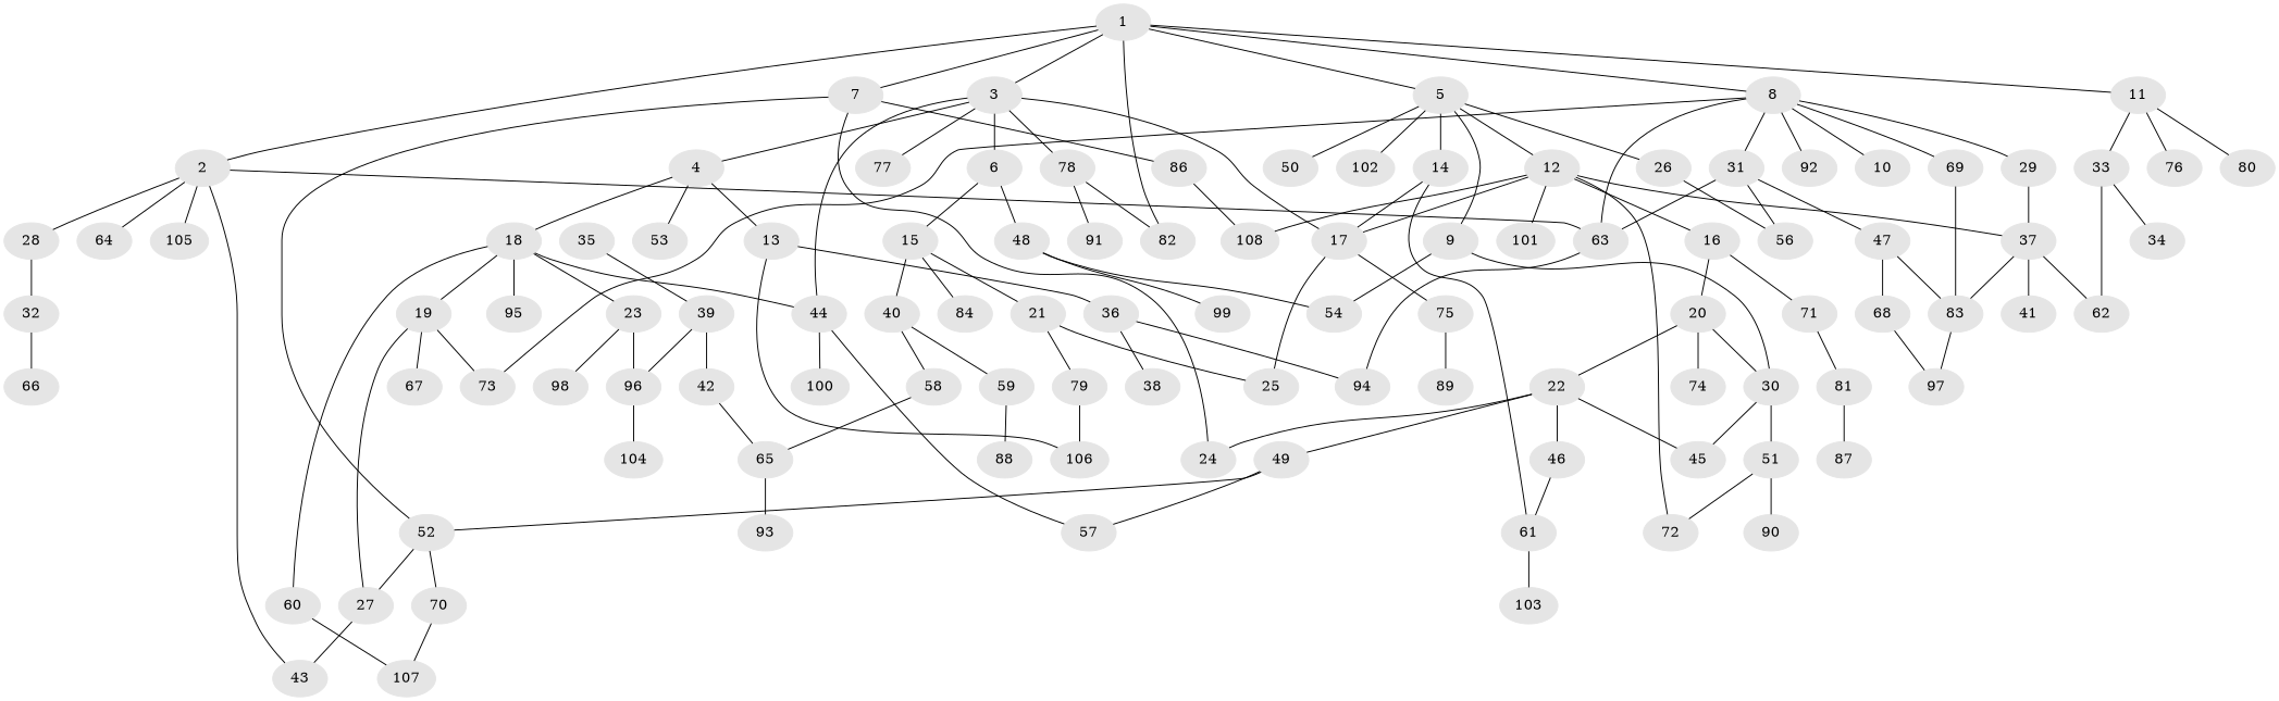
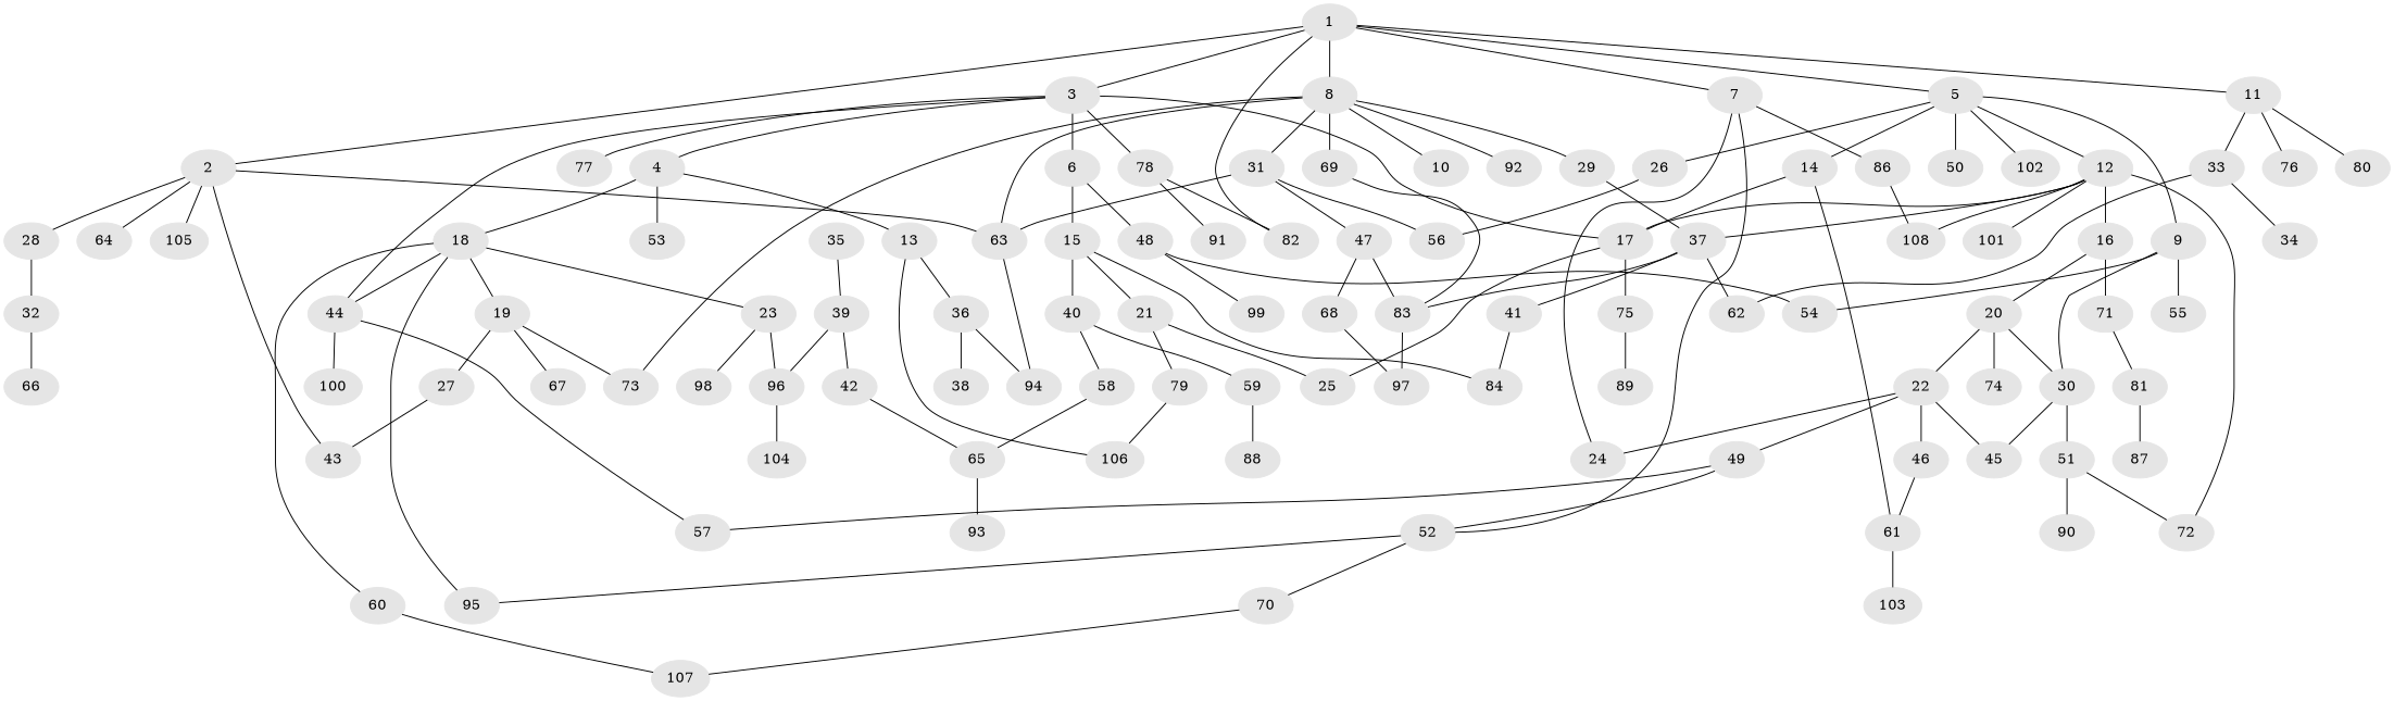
  graph {
    node [color=gray90 style=filled]
    1
    2
    3
    5
    7
    8
    11
    82
    28
    43
    63
    64
    105
    4
    6
    17
    44
    77
    78
    9
    12
    14
    26
    50
    102
    24
    52
    86
    10
    29
    31
    69
    73
    92
    33
    76
    80
    32
    94
    13
    18
    53
    15
    48
    25
    75
    57
    100
    91
    36
    106
    19
    23
    60
    95
    30
    54
+   55
    16
    37
    72
    101
    108
    61
    56
    21
    40
    84
    99
    70
    47
    83
    45
    51
    35
    39
    34
    62
    20
    71
    41
    38
    103
    79
    58
    59
    22
    74
    81
    89
    27
    67
    96
    98
    107
    46
    49
    104
    66
    90
    68
    42
    65
    97
    88
    93
    87
    1 -- 2
    1 -- 3
    1 -- 5
    1 -- 7
    1 -- 8
    1 -- 11
    1 -- 82
    2 -- 28
    2 -- 43
    2 -- 63
    2 -- 64
    2 -- 105
    3 -- 4
    3 -- 6
    3 -- 17
    3 -- 44
    3 -- 77
    3 -- 78
    5 -- 9
    5 -- 12
    5 -- 14
    5 -- 26
    5 -- 50
    5 -- 102
    7 -- 24
    7 -- 52
    7 -- 86
    8 -- 63
    8 -- 10
    8 -- 29
    8 -- 31
    8 -- 69
    8 -- 73
    8 -- 92
    11 -- 33
    11 -- 76
    11 -- 80
    28 -- 32
    63 -- 94
    4 -- 13
    4 -- 18
    4 -- 53
    6 -- 15
    6 -- 48
    17 -- 25
    17 -- 75
    44 -- 57
    44 -- 100
    78 -- 82
    78 -- 91
    9 -- 30
    9 -- 54
+   9 -- 55
    12 -- 17
    12 -- 16
    12 -- 37
    12 -- 72
    12 -- 101
    12 -- 108
    14 -- 17
    14 -- 61
    26 -- 56
-   52 -- 27
+   52 -- 95
    52 -- 70
    86 -- 108
    29 -- 37
    31 -- 63
    31 -- 56
    31 -- 47
    69 -- 83
    33 -- 34
    33 -- 62
    32 -- 66
    13 -- 36
    13 -- 106
    18 -- 44
    18 -- 19
    18 -- 23
    18 -- 60
    18 -- 95
    15 -- 21
    15 -- 40
    15 -- 84
    48 -- 54
    48 -- 99
    75 -- 89
    36 -- 94
    36 -- 38
    19 -- 73
    19 -- 27
    19 -- 67
    23 -- 96
    23 -- 98
    60 -- 107
    30 -- 45
    30 -- 51
    16 -- 20
    16 -- 71
    37 -- 83
    37 -- 62
    37 -- 41
    61 -- 103
    21 -- 25
    21 -- 79
    40 -- 58
    40 -- 59
    70 -- 107
    47 -- 83
    47 -- 68
    83 -- 97
    51 -- 72
    51 -- 90
    35 -- 39
    39 -- 96
    39 -- 42
    20 -- 30
    20 -- 22
    20 -- 74
    71 -- 81
+   41 -- 84
    79 -- 106
    58 -- 65
    59 -- 88
    22 -- 24
    22 -- 45
    22 -- 46
    22 -- 49
    81 -- 87
    27 -- 43
    96 -- 104
    46 -- 61
    49 -- 52
    49 -- 57
    68 -- 97
    42 -- 65
    65 -- 93
  }
